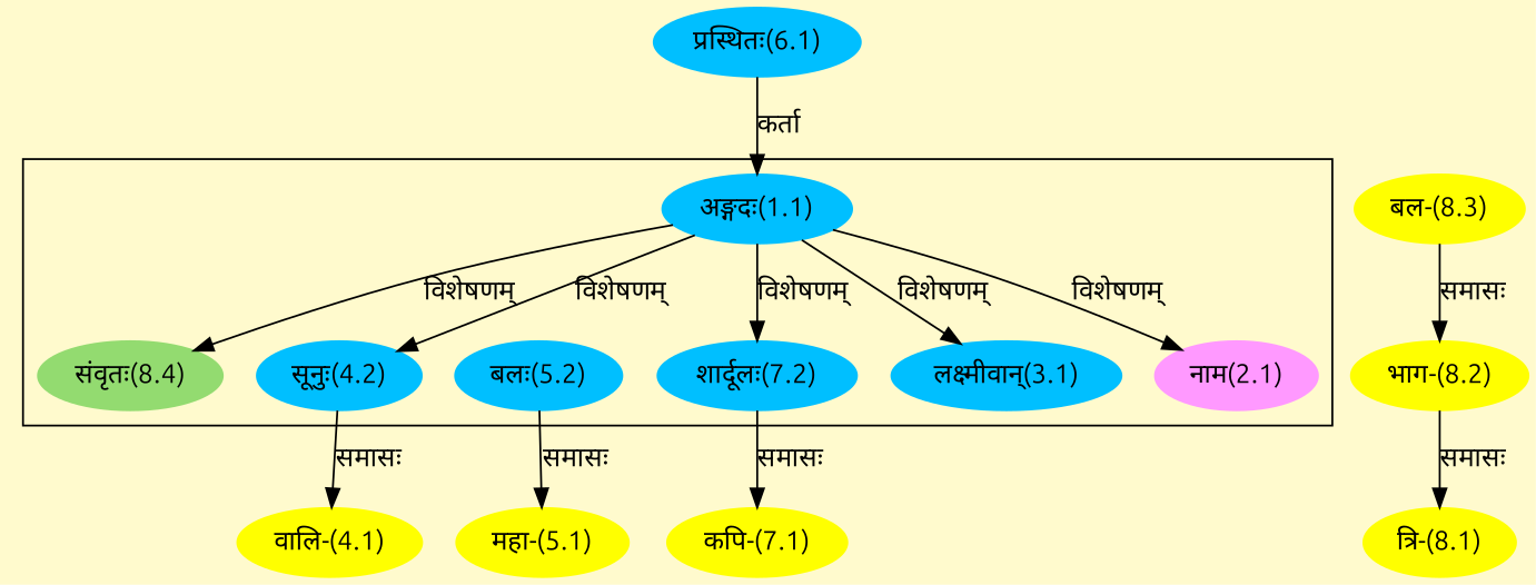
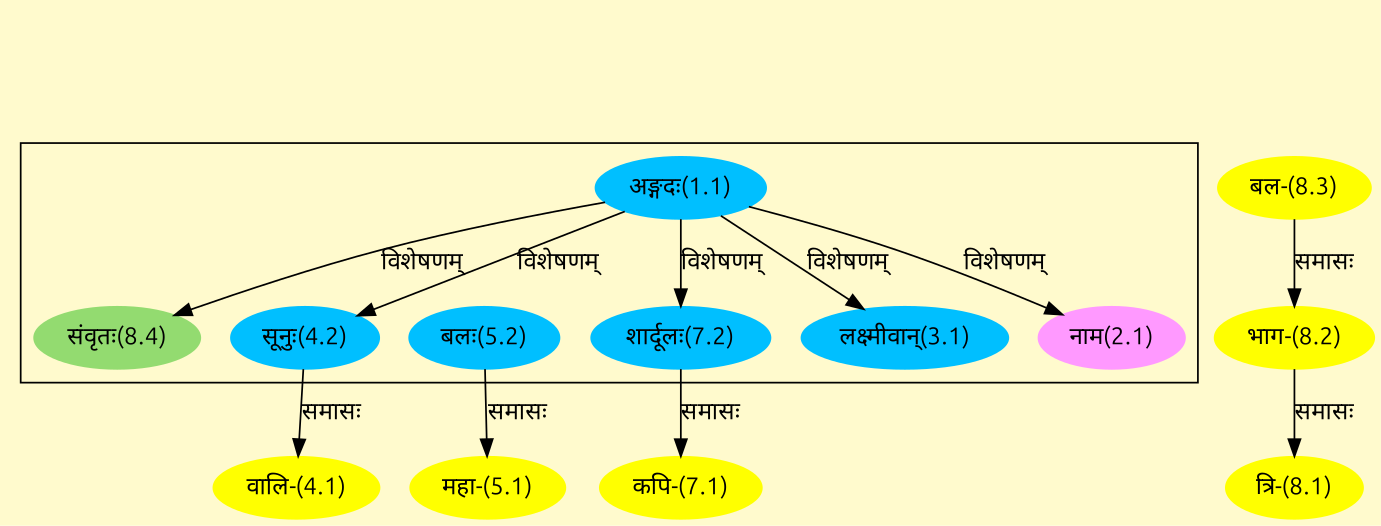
  digraph {
    bgcolor=lemonchiffon1
    compound=true
    fontname=Ubuntu
    rankdir=BT
    node [color="#00BFFF" fontname=Ubuntu style=filled]
    edge [dir=back fontname=Ubuntu]
    n1 [color="#FF99FF" label="नाम(2.1)"]
    n2 [label="अङ्गदः(1.1)"]
    n3 [label="लक्ष्मीवान्(3.1)"]
    n4 [label="सूनुः(4.2)"]
    n5 [label="बलः(5.2)"]
    n6 [label="शार्दूलः(7.2)"]
    n7 [color="#93DB70" label="संवृतः(8.4)"]
-   n8 [label="प्रस्थितः(6.1)"]
    n9 [color="#FFFF00" label="वालि-(4.1)"]
    n10 [color="#FFFF00" label="महा-(5.1)"]
    n11 [color="#FFFF00" label="कपि-(7.1)"]
    n12 [color="#FFFF00" label="त्रि-(8.1)"]
    n13 [color="#FFFF00" label="भाग-(8.2)"]
    n14 [color="#FFFF00" label="बल-(8.3)"]
    subgraph cluster_1 {
      n1
      n2
      n3
      n4
      n5
      n6
      n7
    }
    n1 -> n2 [label="विशेषणम्"]
-   n2 -> n8 [label="कर्ता"]
    n3 -> n2 [label="विशेषणम्"]
    n4 -> n2 [label="विशेषणम्"]
    n6 -> n2 [label="विशेषणम्"]
    n7 -> n2 [label="विशेषणम्"]
    n9 -> n4 [label="समासः"]
    n10 -> n5 [label="समासः"]
    n11 -> n6 [label="समासः"]
    n12 -> n13 [label="समासः"]
    n13 -> n14 [label="समासः"]
  }
